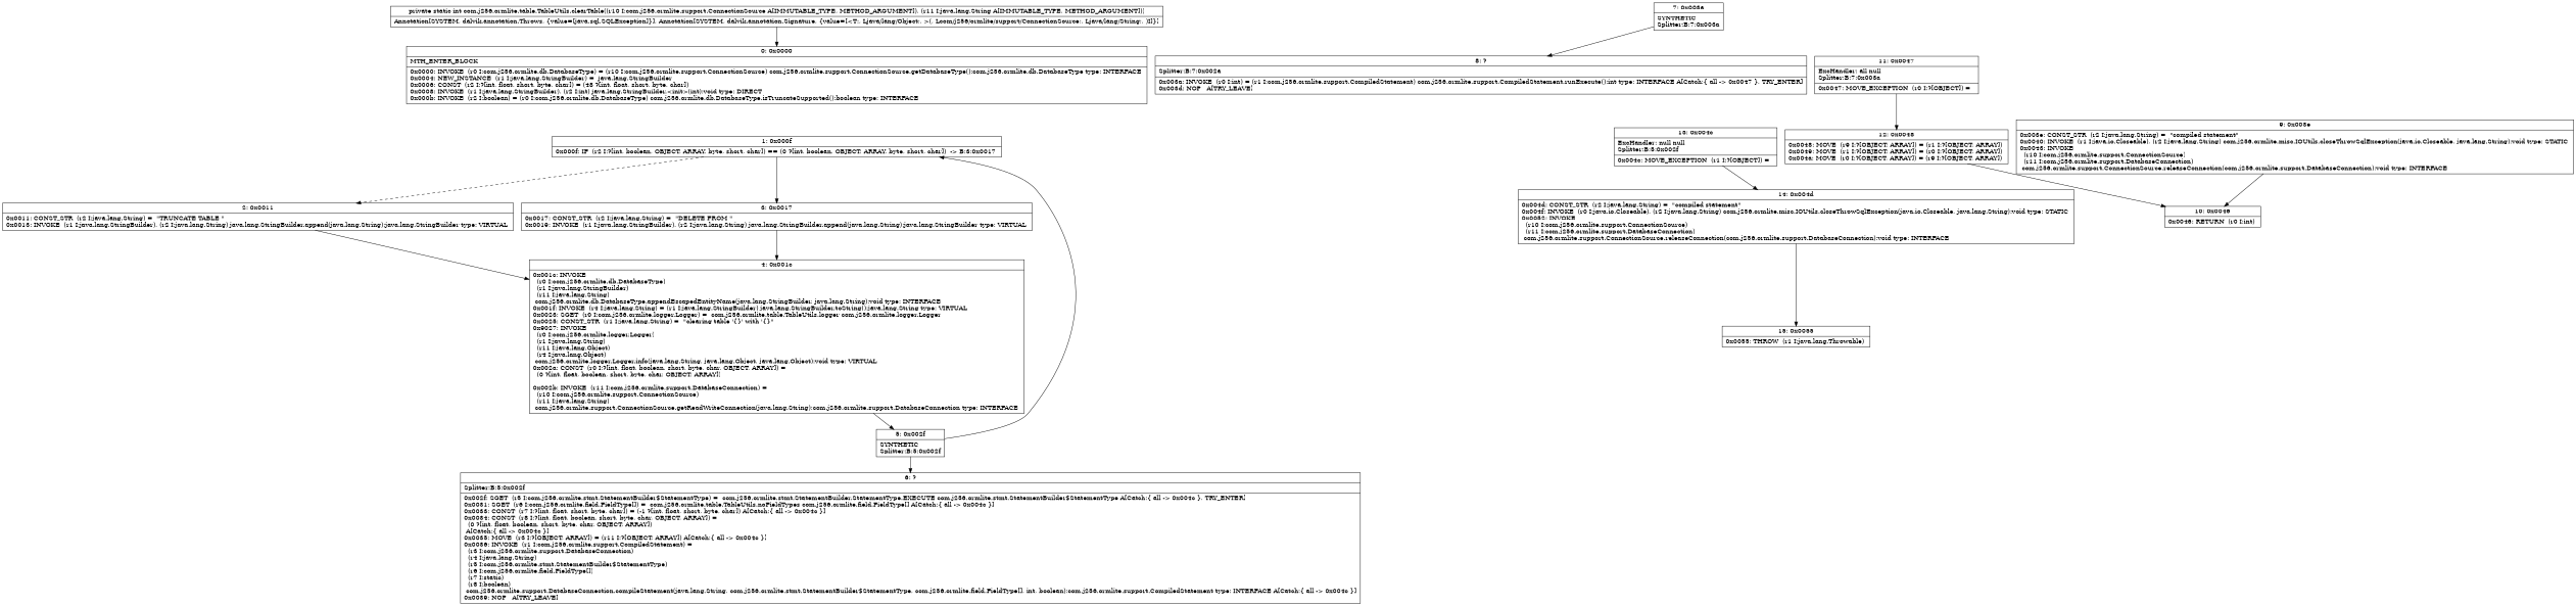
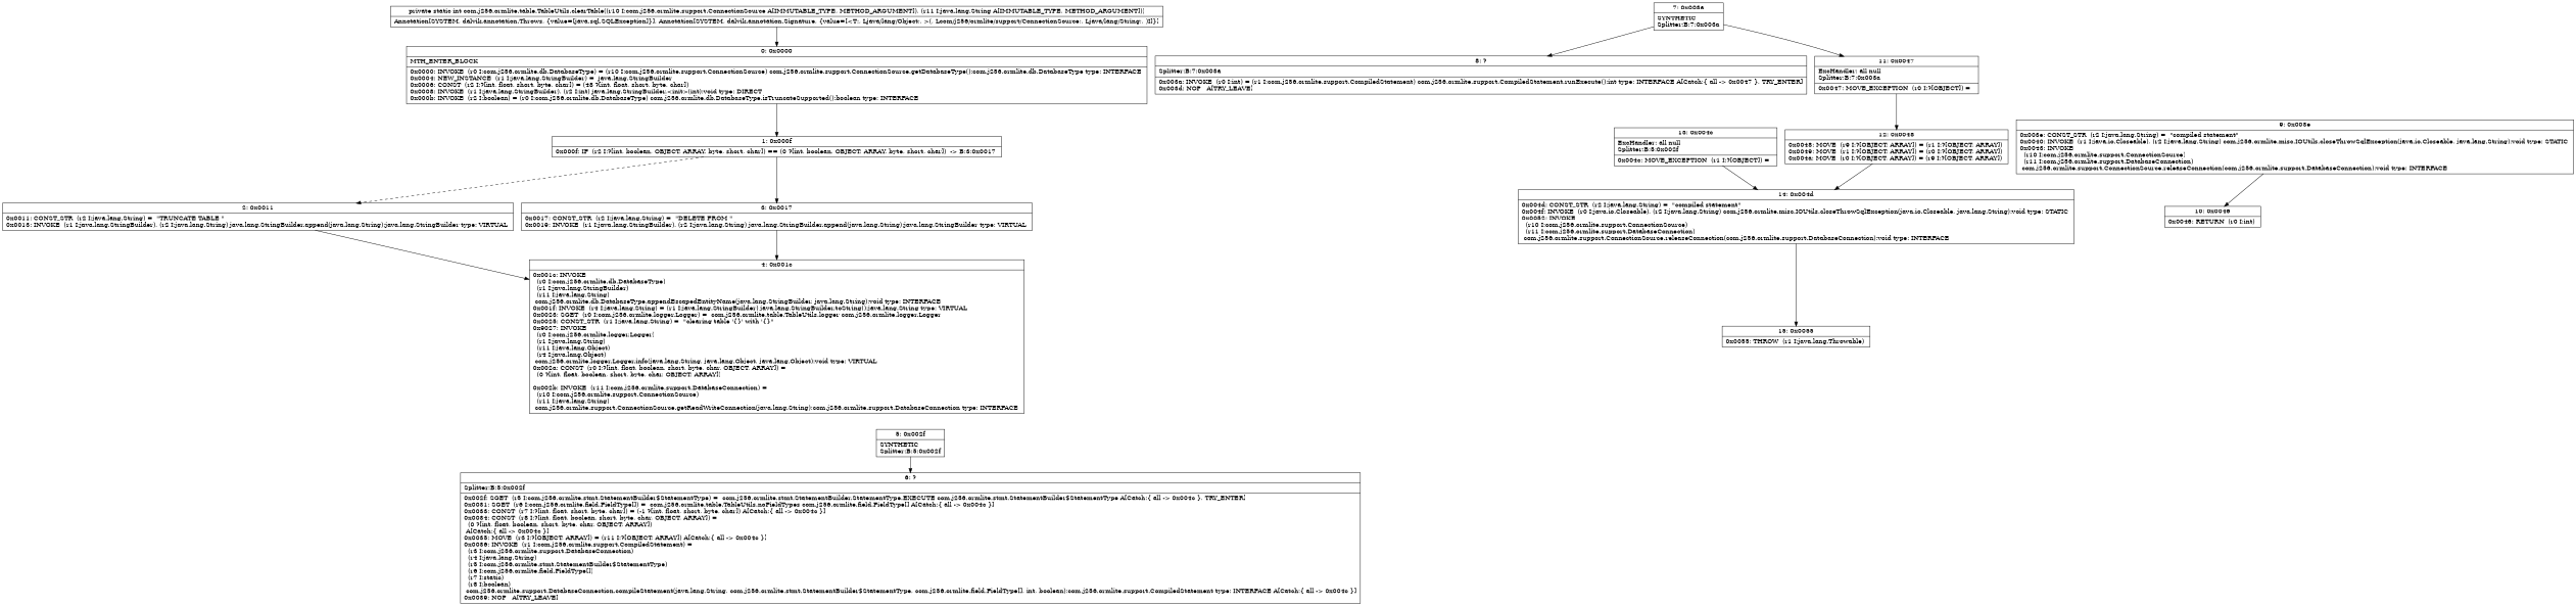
  digraph {
    node [shape=record]
    n1 [label="{0\:\ 0x0000|MTH_ENTER_BLOCK\l|0x0000: INVOKE  (r0 I:com.j256.ormlite.db.DatabaseType) = (r10 I:com.j256.ormlite.support.ConnectionSource) com.j256.ormlite.support.ConnectionSource.getDatabaseType():com.j256.ormlite.db.DatabaseType type: INTERFACE \l0x0004: NEW_INSTANCE  (r1 I:java.lang.StringBuilder) =  java.lang.StringBuilder \l0x0006: CONST  (r2 I:?[int, float, short, byte, char]) = (48 ?[int, float, short, byte, char]) \l0x0008: INVOKE  (r1 I:java.lang.StringBuilder), (r2 I:int) java.lang.StringBuilder.\<init\>(int):void type: DIRECT \l0x000b: INVOKE  (r2 I:boolean) = (r0 I:com.j256.ormlite.db.DatabaseType) com.j256.ormlite.db.DatabaseType.isTruncateSupported():boolean type: INTERFACE \l}"]
    n2 [label="{1\:\ 0x000f|0x000f: IF  (r2 I:?[int, boolean, OBJECT, ARRAY, byte, short, char]) == (0 ?[int, boolean, OBJECT, ARRAY, byte, short, char])  \-\> B:3:0x0017 \l}"]
    n3 [label="{2\:\ 0x0011|0x0011: CONST_STR  (r2 I:java.lang.String) =  \"TRUNCATE TABLE \" \l0x0013: INVOKE  (r1 I:java.lang.StringBuilder), (r2 I:java.lang.String) java.lang.StringBuilder.append(java.lang.String):java.lang.StringBuilder type: VIRTUAL \l}"]
    n4 [label="{3\:\ 0x0017|0x0017: CONST_STR  (r2 I:java.lang.String) =  \"DELETE FROM \" \l0x0019: INVOKE  (r1 I:java.lang.StringBuilder), (r2 I:java.lang.String) java.lang.StringBuilder.append(java.lang.String):java.lang.StringBuilder type: VIRTUAL \l}"]
    n5 [label="{4\:\ 0x001c|0x001c: INVOKE  \l  (r0 I:com.j256.ormlite.db.DatabaseType)\l  (r1 I:java.lang.StringBuilder)\l  (r11 I:java.lang.String)\l com.j256.ormlite.db.DatabaseType.appendEscapedEntityName(java.lang.StringBuilder, java.lang.String):void type: INTERFACE \l0x001f: INVOKE  (r4 I:java.lang.String) = (r1 I:java.lang.StringBuilder) java.lang.StringBuilder.toString():java.lang.String type: VIRTUAL \l0x0023: SGET  (r0 I:com.j256.ormlite.logger.Logger) =  com.j256.ormlite.table.TableUtils.logger com.j256.ormlite.logger.Logger \l0x0025: CONST_STR  (r1 I:java.lang.String) =  \"clearing table '\{\}' with '\{\}\" \l0x9027: INVOKE  \l  (r0 I:com.j256.ormlite.logger.Logger)\l  (r1 I:java.lang.String)\l  (r11 I:java.lang.Object)\l  (r4 I:java.lang.Object)\l com.j256.ormlite.logger.Logger.info(java.lang.String, java.lang.Object, java.lang.Object):void type: VIRTUAL \l0x002a: CONST  (r0 I:?[int, float, boolean, short, byte, char, OBJECT, ARRAY]) = \l  (0 ?[int, float, boolean, short, byte, char, OBJECT, ARRAY])\l \l0x002b: INVOKE  (r11 I:com.j256.ormlite.support.DatabaseConnection) = \l  (r10 I:com.j256.ormlite.support.ConnectionSource)\l  (r11 I:java.lang.String)\l com.j256.ormlite.support.ConnectionSource.getReadWriteConnection(java.lang.String):com.j256.ormlite.support.DatabaseConnection type: INTERFACE \l}"]
    n6 [label="{5\:\ 0x002f|SYNTHETIC\lSplitter:B:5:0x002f\l}"]
    n7 [label="{6\:\ ?|Splitter:B:5:0x002f\l|0x002f: SGET  (r5 I:com.j256.ormlite.stmt.StatementBuilder$StatementType) =  com.j256.ormlite.stmt.StatementBuilder.StatementType.EXECUTE com.j256.ormlite.stmt.StatementBuilder$StatementType A[Catch:\{ all \-\> 0x004c \}, TRY_ENTER]\l0x0031: SGET  (r6 I:com.j256.ormlite.field.FieldType[]) =  com.j256.ormlite.table.TableUtils.noFieldTypes com.j256.ormlite.field.FieldType[] A[Catch:\{ all \-\> 0x004c \}]\l0x0033: CONST  (r7 I:?[int, float, short, byte, char]) = (\-1 ?[int, float, short, byte, char]) A[Catch:\{ all \-\> 0x004c \}]\l0x0034: CONST  (r8 I:?[int, float, boolean, short, byte, char, OBJECT, ARRAY]) = \l  (0 ?[int, float, boolean, short, byte, char, OBJECT, ARRAY])\l A[Catch:\{ all \-\> 0x004c \}]\l0x0035: MOVE  (r3 I:?[OBJECT, ARRAY]) = (r11 I:?[OBJECT, ARRAY]) A[Catch:\{ all \-\> 0x004c \}]\l0x0036: INVOKE  (r1 I:com.j256.ormlite.support.CompiledStatement) = \l  (r3 I:com.j256.ormlite.support.DatabaseConnection)\l  (r4 I:java.lang.String)\l  (r5 I:com.j256.ormlite.stmt.StatementBuilder$StatementType)\l  (r6 I:com.j256.ormlite.field.FieldType[])\l  (r7 I:static)\l  (r8 I:boolean)\l com.j256.ormlite.support.DatabaseConnection.compileStatement(java.lang.String, com.j256.ormlite.stmt.StatementBuilder$StatementType, com.j256.ormlite.field.FieldType[], int, boolean):com.j256.ormlite.support.CompiledStatement type: INTERFACE A[Catch:\{ all \-\> 0x004c \}]\l0x0039: NOP   A[TRY_LEAVE]\l}"]
-   n8 [label="{13\:\ 0x004c|ExcHandler: null null\lSplitter:B:5:0x002f\l|0x004c: MOVE_EXCEPTION  (r1 I:?[OBJECT]) =  \l}"]
+   n8 [label="{13\:\ 0x004c|ExcHandler: all null\lSplitter:B:5:0x002f\l|0x004c: MOVE_EXCEPTION  (r1 I:?[OBJECT]) =  \l}"]
    n9 [label="{14\:\ 0x004d|0x004d: CONST_STR  (r2 I:java.lang.String) =  \"compiled statement\" \l0x004f: INVOKE  (r0 I:java.io.Closeable), (r2 I:java.lang.String) com.j256.ormlite.misc.IOUtils.closeThrowSqlException(java.io.Closeable, java.lang.String):void type: STATIC \l0x0052: INVOKE  \l  (r10 I:com.j256.ormlite.support.ConnectionSource)\l  (r11 I:com.j256.ormlite.support.DatabaseConnection)\l com.j256.ormlite.support.ConnectionSource.releaseConnection(com.j256.ormlite.support.DatabaseConnection):void type: INTERFACE \l}"]
    n10 [label="{7\:\ 0x003a|SYNTHETIC\lSplitter:B:7:0x003a\l}"]
-   n11 [label="{8\:\ ?|Splitter:B:7:0x002a\l|0x003a: INVOKE  (r0 I:int) = (r1 I:com.j256.ormlite.support.CompiledStatement) com.j256.ormlite.support.CompiledStatement.runExecute():int type: INTERFACE A[Catch:\{ all \-\> 0x0047 \}, TRY_ENTER]\l0x003d: NOP   A[TRY_LEAVE]\l}"]
+   n11 [label="{8\:\ ?|Splitter:B:7:0x003a\l|0x003a: INVOKE  (r0 I:int) = (r1 I:com.j256.ormlite.support.CompiledStatement) com.j256.ormlite.support.CompiledStatement.runExecute():int type: INTERFACE A[Catch:\{ all \-\> 0x0047 \}, TRY_ENTER]\l0x003d: NOP   A[TRY_LEAVE]\l}"]
    n12 [label="{11\:\ 0x0047|ExcHandler: all null\lSplitter:B:7:0x003a\l|0x0047: MOVE_EXCEPTION  (r0 I:?[OBJECT]) =  \l}"]
    n13 [label="{12\:\ 0x0048|0x0048: MOVE  (r9 I:?[OBJECT, ARRAY]) = (r1 I:?[OBJECT, ARRAY]) \l0x0049: MOVE  (r1 I:?[OBJECT, ARRAY]) = (r0 I:?[OBJECT, ARRAY]) \l0x004a: MOVE  (r0 I:?[OBJECT, ARRAY]) = (r9 I:?[OBJECT, ARRAY]) \l}"]
    n14 [label="{9\:\ 0x003e|0x003e: CONST_STR  (r2 I:java.lang.String) =  \"compiled statement\" \l0x0040: INVOKE  (r1 I:java.io.Closeable), (r2 I:java.lang.String) com.j256.ormlite.misc.IOUtils.closeThrowSqlException(java.io.Closeable, java.lang.String):void type: STATIC \l0x0043: INVOKE  \l  (r10 I:com.j256.ormlite.support.ConnectionSource)\l  (r11 I:com.j256.ormlite.support.DatabaseConnection)\l com.j256.ormlite.support.ConnectionSource.releaseConnection(com.j256.ormlite.support.DatabaseConnection):void type: INTERFACE \l}"]
    n15 [label="{10\:\ 0x0046|0x0046: RETURN  (r0 I:int) \l}"]
    n16 [label="{15\:\ 0x0055|0x0055: THROW  (r1 I:java.lang.Throwable) \l}"]
    n17 [label="{private static int com.j256.ormlite.table.TableUtils.clearTable((r10 I:com.j256.ormlite.support.ConnectionSource A[IMMUTABLE_TYPE, METHOD_ARGUMENT]), (r11 I:java.lang.String A[IMMUTABLE_TYPE, METHOD_ARGUMENT]))  | Annotation[SYSTEM, dalvik.annotation.Throws, \{value=[java.sql.SQLException]\}], Annotation[SYSTEM, dalvik.annotation.Signature, \{value=[\<T:, Ljava\/lang\/Object;, \>(, Lcom\/j256\/ormlite\/support\/ConnectionSource;, Ljava\/lang\/String;, )I]\}]\l}"]
-   n6 -> n2
+   n1 -> n2
    n2 -> n3 [style=dashed]
    n2 -> n4
    n3 -> n5
    n4 -> n5
-   n5 -> n6
    n6 -> n7
    n8 -> n9
    n9 -> n16
    n10 -> n11
+   n10 -> n12
    n12 -> n13
-   n13 -> n15
+   n13 -> n9
    n14 -> n15
    n17 -> n1
  }
